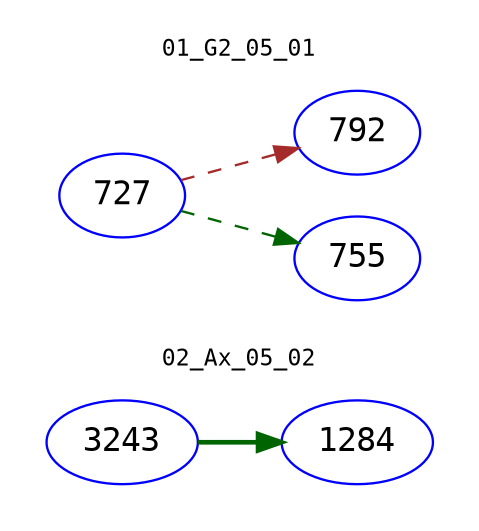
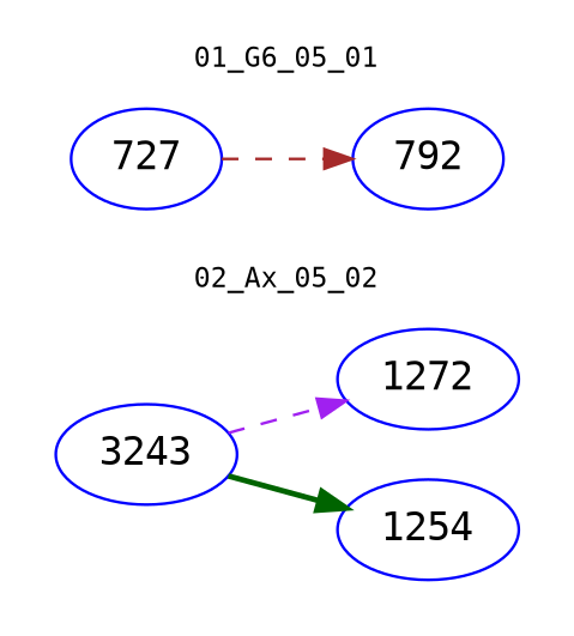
  digraph {
    fontname="DejaVu Sans Mono"
    rankdir=LR
    node [color=blue fontname="DejaVu Sans Mono"]
    edge [color=darkgreen fontname="DejaVu Sans Mono" style=dashed]
    n1 [label=3243]
-   n2 [label=1284]
+   n2 [label=1254]
+   n3 [label=1272]
    n4 [label=727]
-   n5 [label=755]
    n6 [label=792]
    subgraph cluster_1 {
      color=white
      fontsize=10
      label="02_Ax_05_02"
      n1
      n2
+     n3
    }
    subgraph cluster_2 {
      color=white
      fontsize=10
-     label="01_G2_05_01"
+     label="01_G6_05_01"
      n4
-     n5
      n6
    }
    n1 -> n2 [style=bold]
-   n4 -> n5
+   n1 -> n3 [color=purple]
    n4 -> n6 [color=brown]
  }
